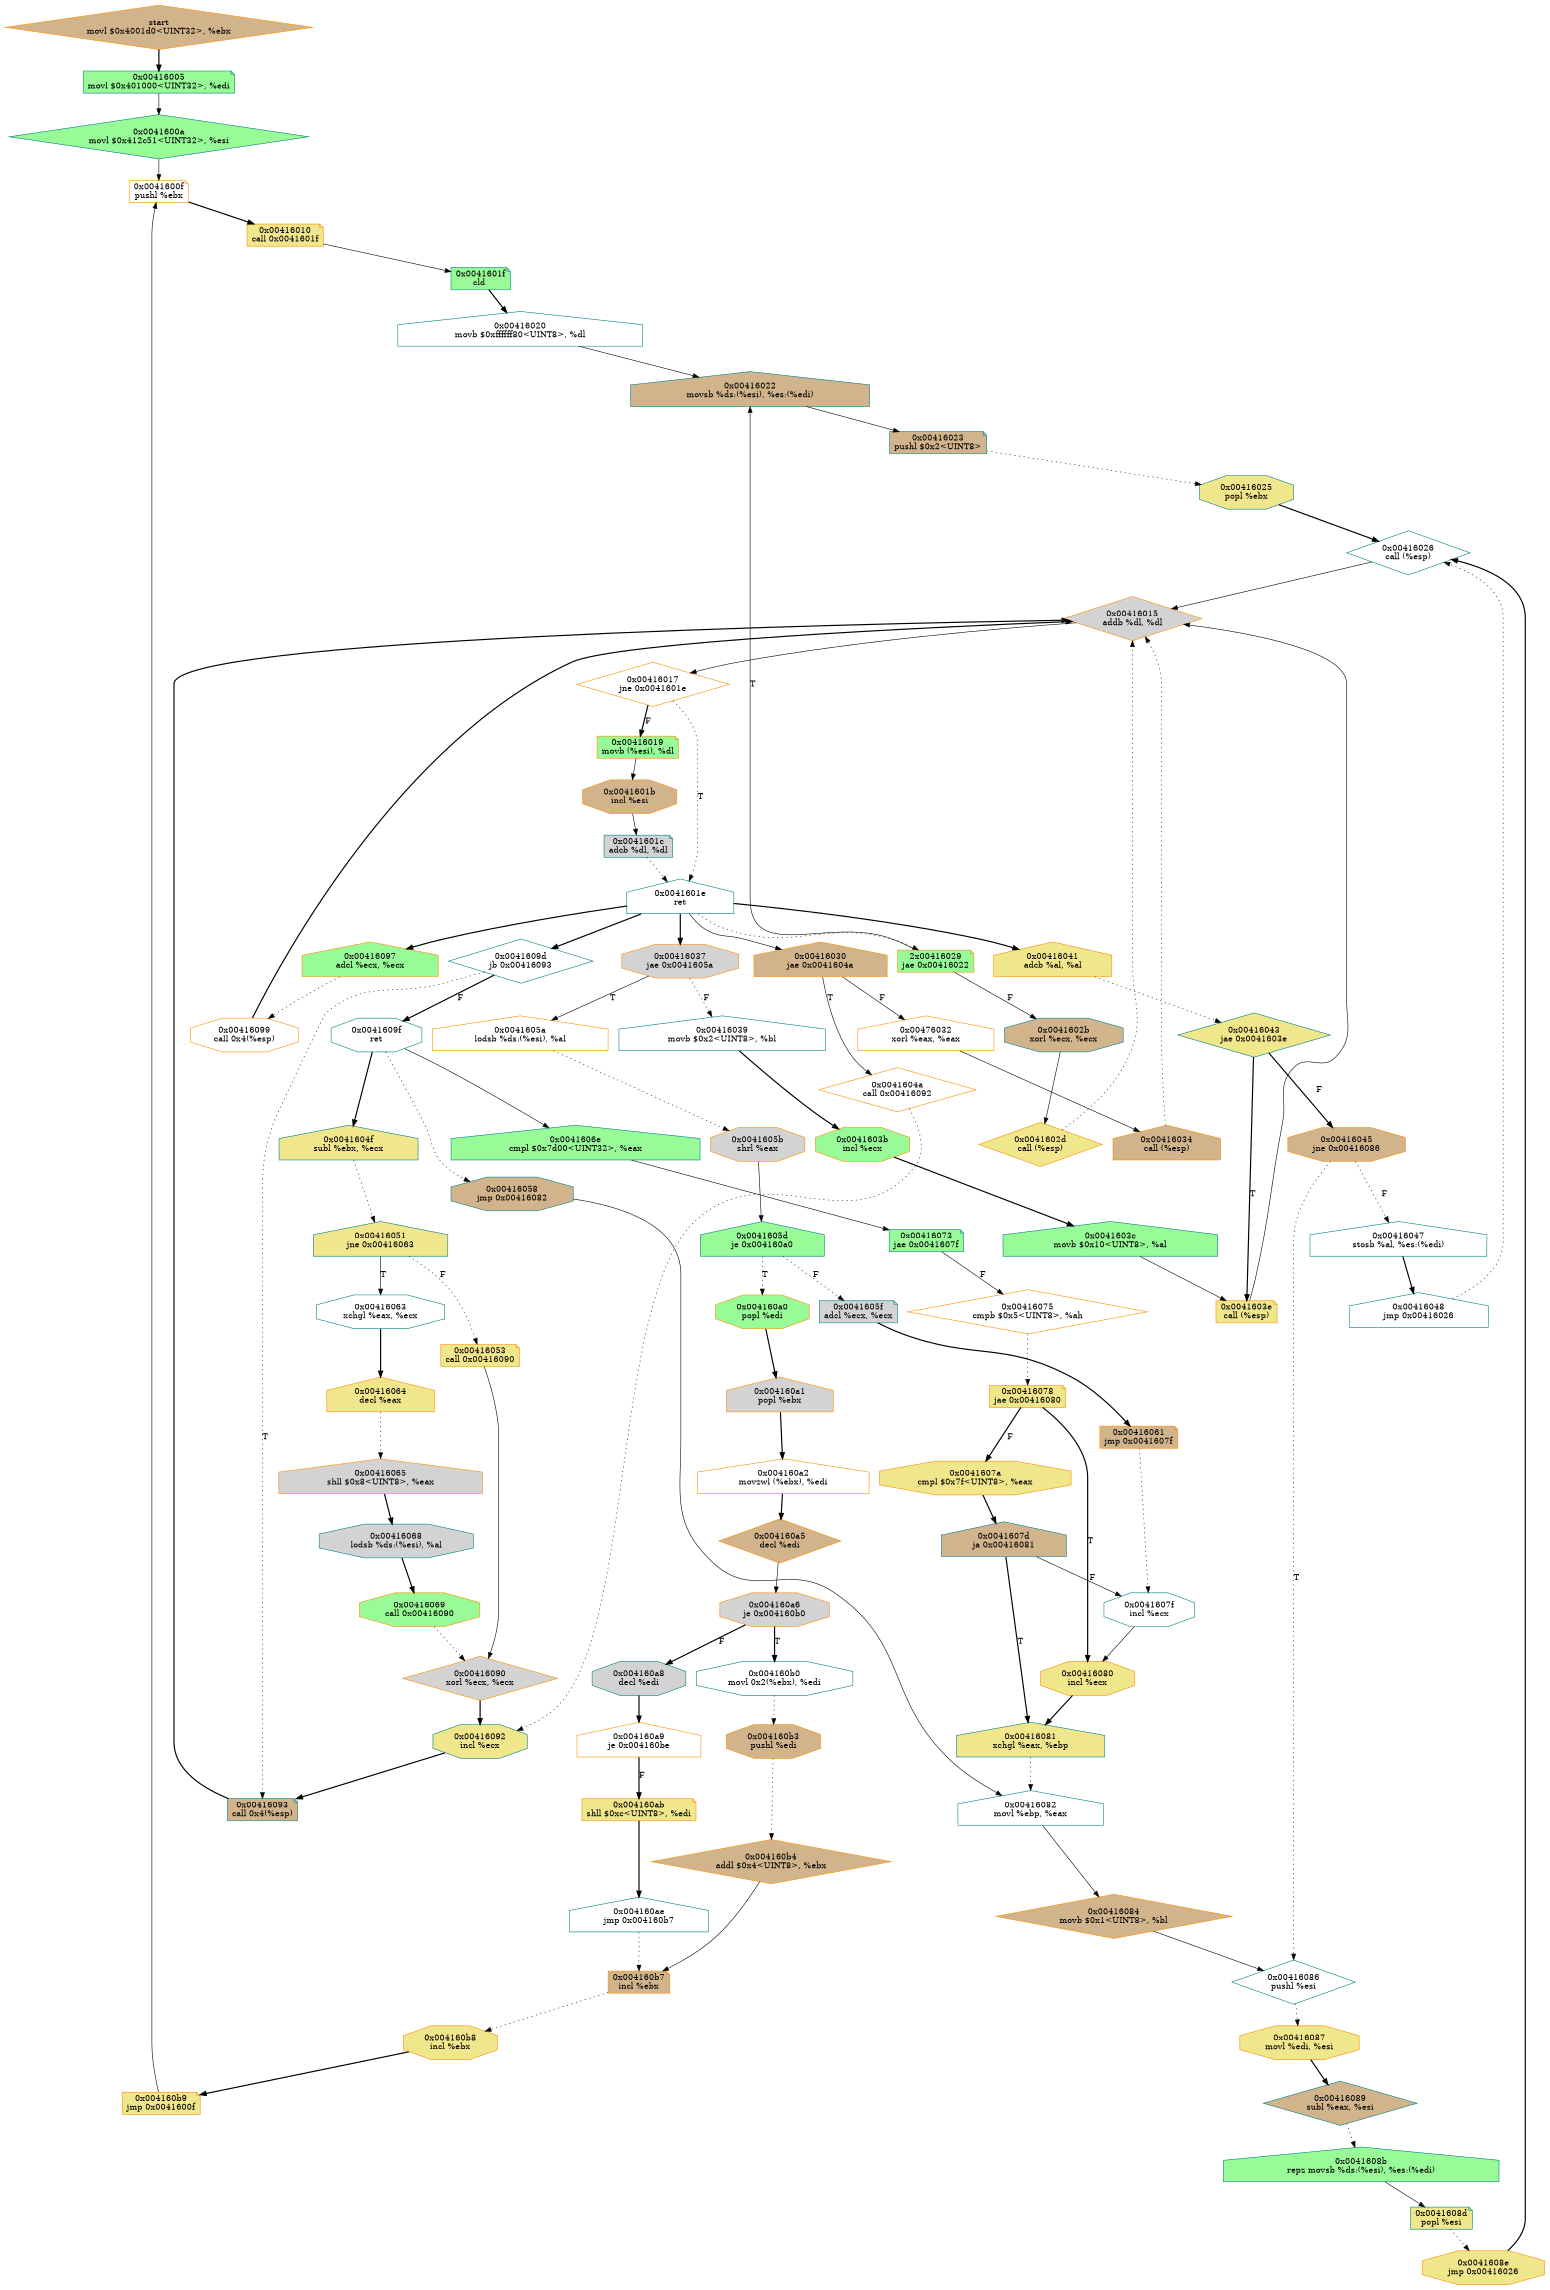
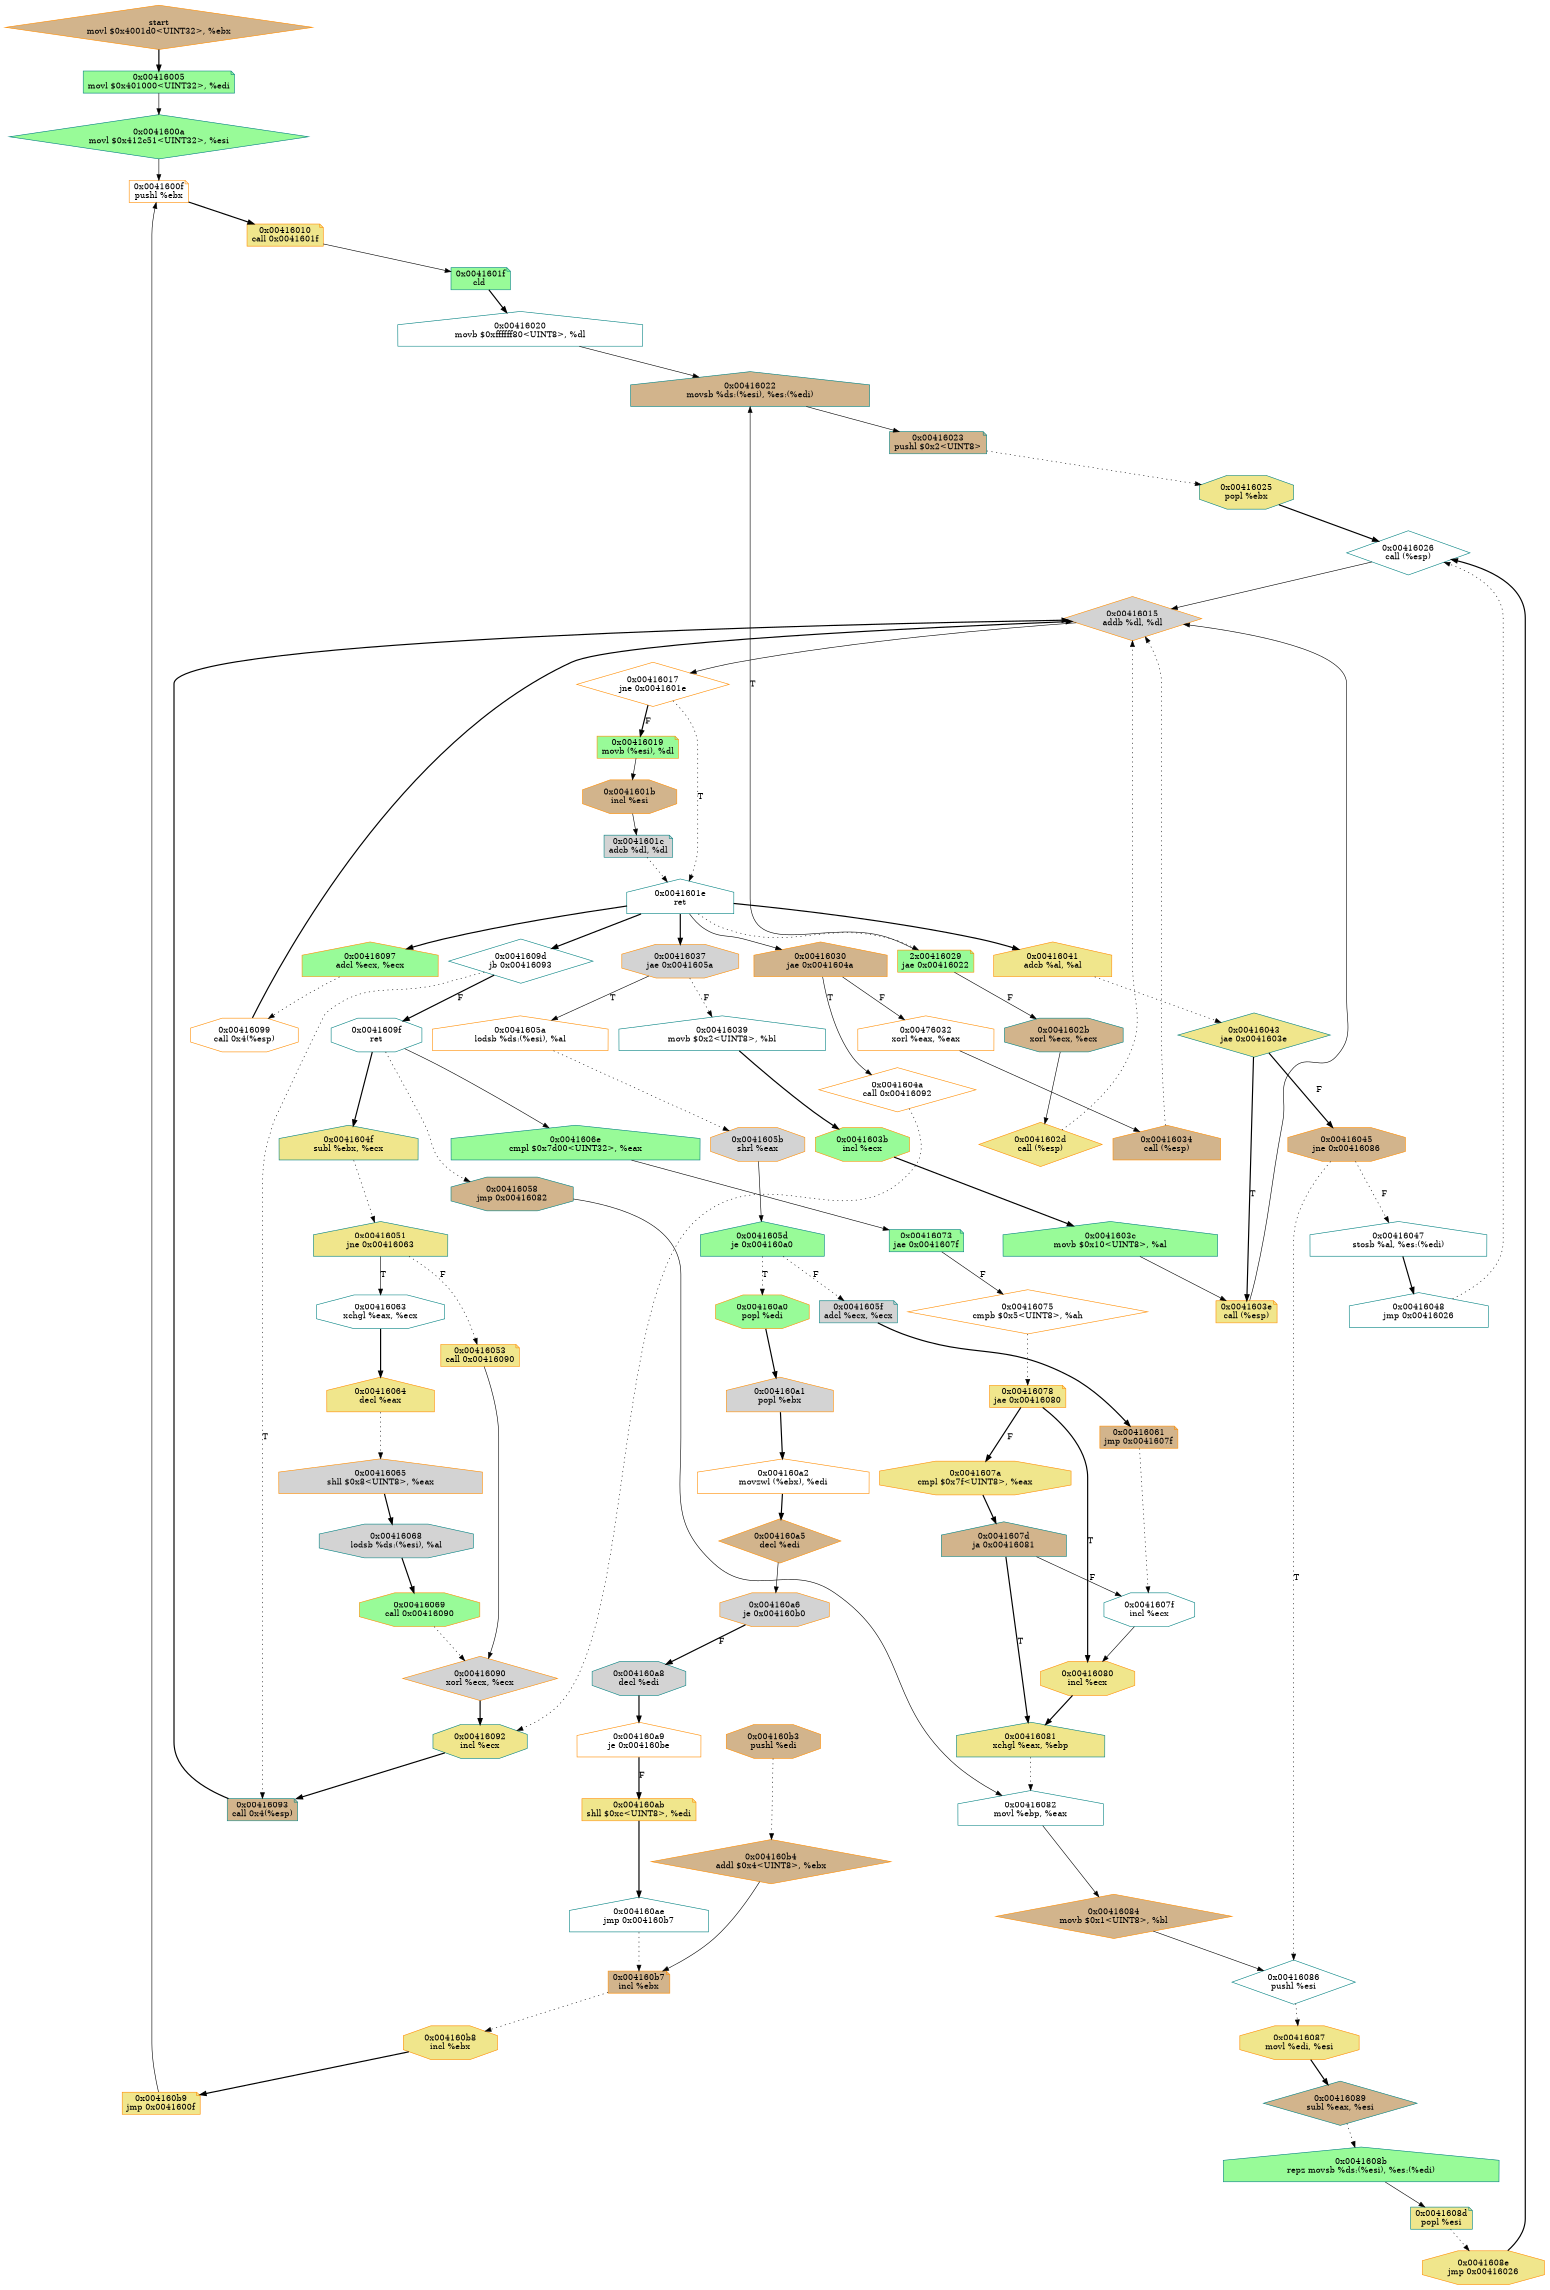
  digraph {
    node [color=darkorange fillcolor=white shape=house style=filled]
    edge [color="#000000" style=bold]
    n1 [fillcolor=tan label="start\nmovl $0x4001d0<UINT32>, %ebx" shape=diamond]
    n2 [color=teal fillcolor=palegreen label="0x00416005\nmovl $0x401000<UINT32>, %edi" shape=note]
    n3 [color=teal fillcolor=palegreen label="0x0041600a\nmovl $0x412c51<UINT32>, %esi" shape=diamond]
    n4 [label="0x0041600f\npushl %ebx" shape=note]
    n5 [fillcolor=khaki label="0x00416010\ncall 0x0041601f" shape=note]
    n6 [color=teal fillcolor=palegreen label="0x0041601f\ncld " shape=note]
    n7 [color=teal label="0x00416020\nmovb $0xffffff80<UINT8>, %dl"]
    n8 [color=teal fillcolor=tan label="0x00416022\nmovsb %ds:(%esi), %es:(%edi)"]
    n9 [color=teal fillcolor=tan label="0x00416023\npushl $0x2<UINT8>" shape=note]
    n10 [color=teal fillcolor=khaki label="0x00416025\npopl %ebx" shape=octagon]
    n11 [color=teal label="0x00416026\ncall (%esp)" shape=diamond]
    n12 [fillcolor=lightgrey label="0x00416015\naddb %dl, %dl" shape=diamond]
    n13 [label="0x00416017\njne 0x0041601e" shape=diamond]
    n14 [fillcolor=palegreen label="0x00416019\nmovb (%esi), %dl" shape=note]
    n15 [color=teal label="0x0041601e\nret"]
    n16 [fillcolor=tan label="0x0041601b\nincl %esi" shape=octagon]
    n17 [fillcolor=palegreen label="2x00416029\njae 0x00416022" shape=note]
    n18 [fillcolor=tan label="0x00416030\njae 0x0041604a"]
    n19 [fillcolor=lightgrey label="0x00416037\njae 0x0041605a" shape=octagon]
    n20 [fillcolor=khaki label="0x00416041\nadcb %al, %al"]
    n21 [fillcolor=palegreen label="0x00416097\nadcl %ecx, %ecx"]
    n22 [color=teal label="0x0041609d\njb 0x00416093" shape=diamond]
    n23 [color=teal fillcolor=lightgrey label="0x0041601c\nadcb %dl, %dl" shape=note]
    n24 [color=teal fillcolor=tan label="0x0041602b\nxorl %ecx, %ecx" shape=octagon]
    n25 [label="0x00476032\nxorl %eax, %eax"]
    n26 [label="0x0041604a\ncall 0x00416092" shape=diamond]
    n27 [color=teal label="0x00416039\nmovb $0x2<UINT8>, %bl"]
    n28 [label="0x0041605a\nlodsb %ds:(%esi), %al"]
    n29 [color=teal fillcolor=khaki label="0x00416043\njae 0x0041603e" shape=diamond]
    n30 [label="0x00416099\ncall 0x4(%esp)" shape=octagon]
    n31 [color=teal fillcolor=tan label="0x00416093\ncall 0x4(%esp)" shape=note]
    n32 [color=teal label="0x0041609f\nret" shape=octagon]
    n33 [fillcolor=khaki label="0x0041602d\ncall (%esp)" shape=diamond]
    n34 [fillcolor=tan label="0x00416034\ncall (%esp)"]
    n35 [color=teal fillcolor=khaki label="0x00416092\nincl %ecx" shape=octagon]
    n36 [fillcolor=palegreen label="0x0041603b\nincl %ecx" shape=octagon]
    n37 [fillcolor=lightgrey label="0x0041605b\nshrl %eax" shape=octagon]
    n38 [color=teal fillcolor=palegreen label="0x0041603c\nmovb $0x10<UINT8>, %al"]
    n39 [fillcolor=khaki label="0x0041603e\ncall (%esp)" shape=note]
    n40 [fillcolor=tan label="0x00416045\njne 0x00416086" shape=octagon]
    n41 [color=teal label="0x00416086\npushl %esi" shape=diamond]
    n42 [color=teal label="0x00416047\nstosb %al, %es:(%edi)"]
    n43 [fillcolor=khaki label="0x00416087\nmovl %edi, %esi" shape=octagon]
    n44 [color=teal label="0x00416048\njmp 0x00416026"]
    n45 [color=teal fillcolor=tan label="0x00416089\nsubl %eax, %esi" shape=diamond]
    n46 [color=teal fillcolor=palegreen label="0x0041608b\nrepz movsb %ds:(%esi), %es:(%edi)"]
    n47 [color=teal fillcolor=khaki label="0x0041608d\npopl %esi" shape=note]
    n48 [fillcolor=khaki label="0x0041608e\njmp 0x00416026" shape=octagon]
    n49 [color=teal fillcolor=palegreen label="0x0041605d\nje 0x004160a0"]
    n50 [color=teal fillcolor=lightgrey label="0x0041605f\nadcl %ecx, %ecx" shape=note]
    n51 [fillcolor=palegreen label="0x004160a0\npopl %edi" shape=octagon]
    n52 [fillcolor=tan label="0x00416061\njmp 0x0041607f" shape=note]
    n53 [fillcolor=lightgrey label="0x004160a1\npopl %ebx"]
    n54 [color=teal label="0x0041607f\nincl %ecx" shape=octagon]
    n55 [fillcolor=khaki label="0x00416080\nincl %ecx" shape=octagon]
    n56 [color=teal fillcolor=khaki label="0x00416081\nxchgl %eax, %ebp"]
    n57 [color=teal label="0x00416082\nmovl %ebp, %eax"]
    n58 [fillcolor=tan label="0x00416084\nmovb $0x1<UINT8>, %bl" shape=diamond]
    n59 [color=teal fillcolor=khaki label="0x0041604f\nsubl %ebx, %ecx"]
    n60 [color=teal fillcolor=palegreen label="0x0041606e\ncmpl $0x7d00<UINT32>, %eax"]
    n61 [color=teal fillcolor=tan label="0x00416058\njmp 0x00416082" shape=octagon]
    n62 [color=teal fillcolor=khaki label="0x00416051\njne 0x00416063"]
    n63 [color=teal fillcolor=palegreen label="0x00416073\njae 0x0041607f" shape=note]
    n64 [color=teal label="0x00416063\nxchgl %eax, %ecx" shape=octagon]
    n65 [fillcolor=khaki label="0x00416053\ncall 0x00416090" shape=note]
    n66 [fillcolor=khaki label="0x00416064\ndecl %eax"]
    n67 [fillcolor=lightgrey label="0x00416090\nxorl %ecx, %ecx" shape=diamond]
    n68 [fillcolor=lightgrey label="0x00416065\nshll $0x8<UINT8>, %eax"]
    n69 [color=teal fillcolor=lightgrey label="0x00416068\nlodsb %ds:(%esi), %al" shape=octagon]
    n70 [fillcolor=palegreen label="0x00416069\ncall 0x00416090" shape=octagon]
    n71 [label="0x00416075\ncmpb $0x5<UINT8>, %ah" shape=diamond]
    n72 [fillcolor=khaki label="0x00416078\njae 0x00416080" shape=note]
    n73 [fillcolor=khaki label="0x0041607a\ncmpl $0x7f<UINT8>, %eax" shape=octagon]
    n74 [color=teal fillcolor=tan label="0x0041607d\nja 0x00416081"]
    n75 [label="0x004160a2\nmovzwl (%ebx), %edi"]
    n76 [fillcolor=tan label="0x004160a5\ndecl %edi" shape=diamond]
    n77 [fillcolor=lightgrey label="0x004160a6\nje 0x004160b0" shape=octagon]
    n78 [color=teal fillcolor=lightgrey label="0x004160a8\ndecl %edi" shape=octagon]
-   n79 [color=teal label="0x004160b0\nmovl 0x2(%ebx), %edi" shape=octagon]
    n80 [label="0x004160a9\nje 0x004160be"]
    n81 [fillcolor=tan label="0x004160b3\npushl %edi" shape=octagon]
    n82 [fillcolor=khaki label="0x004160ab\nshll $0xc<UINT8>, %edi" shape=note]
    n83 [color=teal label="0x004160ae\njmp 0x004160b7"]
    n84 [fillcolor=tan label="0x004160b7\nincl %ebx" shape=note]
    n85 [fillcolor=khaki label="0x004160b8\nincl %ebx" shape=octagon]
    n86 [fillcolor=khaki label="0x004160b9\njmp 0x0041600f" shape=note]
    n87 [fillcolor=tan label="0x004160b4\naddl $0x4<UINT8>, %ebx" shape=diamond]
    n1 -> n2
    n2 -> n3 [style=solid]
    n3 -> n4 [style=solid]
    n4 -> n5
    n5 -> n6 [style=solid]
    n6 -> n7
    n7 -> n8 [style=solid]
    n8 -> n9 [style=solid]
    n9 -> n10 [style=dotted]
    n10 -> n11
    n11 -> n12 [style=solid]
    n12 -> n13 [style=solid]
    n13 -> n14 [label=F]
    n13 -> n15 [label=T style=dotted]
    n14 -> n16 [style=solid]
    n15 -> n17 [style=dotted]
    n15 -> n18 [style=solid]
    n15 -> n19
    n15 -> n20
    n15 -> n21
    n15 -> n22
    n16 -> n23 [style=solid]
    n17 -> n8 [label=T style=solid]
    n17 -> n24 [label=F style=solid]
    n18 -> n25 [label=F style=solid]
    n18 -> n26 [label=T style=solid]
    n19 -> n27 [label=F style=dotted]
    n19 -> n28 [label=T style=solid]
    n20 -> n29 [style=dotted]
    n21 -> n30 [style=dotted]
    n22 -> n31 [label=T style=dotted]
    n22 -> n32 [label=F]
    n23 -> n15 [style=dotted]
    n24 -> n33 [style=solid]
    n25 -> n34 [style=solid]
    n26 -> n35 [style=dotted]
    n27 -> n36
    n28 -> n37 [style=dotted]
    n29 -> n39 [label=T]
    n29 -> n40 [label=F]
    n30 -> n12
    n31 -> n12
    n32 -> n59
    n32 -> n60 [style=solid]
    n32 -> n61 [style=dotted]
    n33 -> n12 [style=dotted]
    n34 -> n12 [style=dotted]
    n35 -> n31
    n36 -> n38
    n37 -> n49 [style=solid]
    n38 -> n39 [style=solid]
    n39 -> n12 [style=solid]
    n40 -> n41 [label=T style=dotted]
    n40 -> n42 [label=F style=dotted]
    n41 -> n43 [style=dotted]
    n42 -> n44
    n43 -> n45
    n44 -> n11 [style=dotted]
    n45 -> n46 [style=dotted]
    n46 -> n47 [style=solid]
    n47 -> n48 [style=dotted]
    n48 -> n11
    n49 -> n50 [label=F style=dotted]
    n49 -> n51 [label=T style=dotted]
    n50 -> n52
    n51 -> n53
    n52 -> n54 [style=dotted]
    n53 -> n75
    n54 -> n55 [style=solid]
    n55 -> n56
    n56 -> n57 [style=dotted]
    n57 -> n58 [style=solid]
    n58 -> n41 [style=solid]
    n59 -> n62 [style=dotted]
    n60 -> n63 [style=solid]
    n61 -> n57 [style=solid]
    n62 -> n64 [label=T style=solid]
    n62 -> n65 [label=F style=dotted]
    n63 -> n71 [label=F style=solid]
    n64 -> n66
    n65 -> n67 [style=solid]
    n66 -> n68 [style=dotted]
    n67 -> n35
    n68 -> n69
    n69 -> n70
    n70 -> n67 [style=dotted]
    n71 -> n72 [style=dotted]
    n72 -> n55 [label=T]
    n72 -> n73 [label=F]
    n73 -> n74
    n74 -> n54 [label=F style=solid]
    n74 -> n56 [label=T]
    n75 -> n76
    n76 -> n77 [style=solid]
    n77 -> n78 [label=F]
-   n77 -> n79 [label=T]
    n78 -> n80
-   n79 -> n81 [style=dotted]
    n80 -> n82 [label=F]
    n81 -> n87 [style=dotted]
    n82 -> n83
    n83 -> n84 [style=dotted]
    n84 -> n85 [style=dotted]
    n85 -> n86
    n86 -> n4 [style=solid]
    n87 -> n84 [style=solid]
  }
